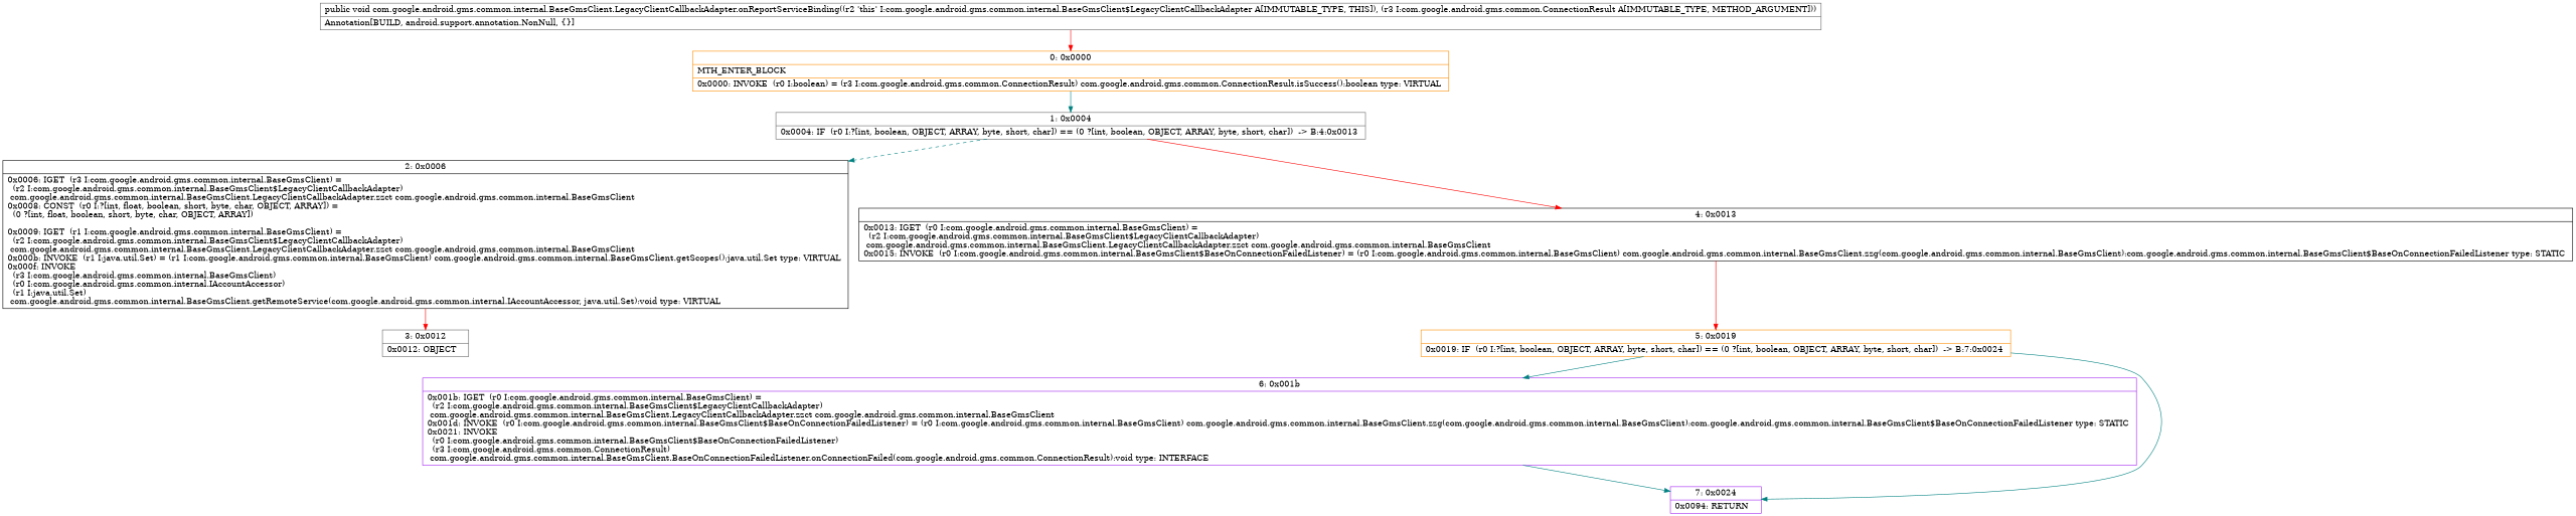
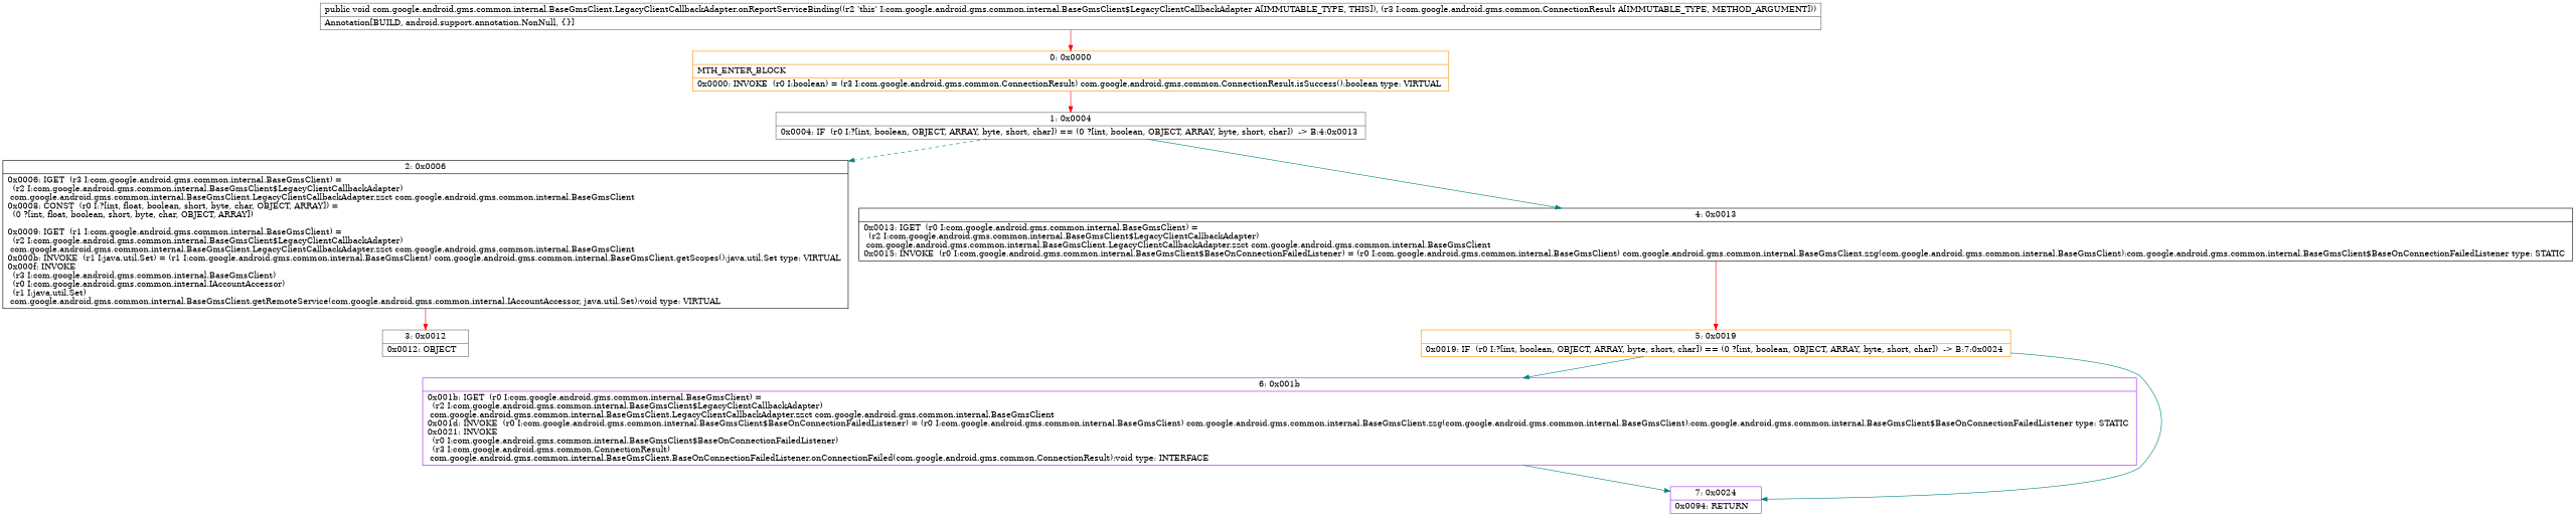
  digraph {
    node [color=gray40 shape=record]
    edge [color=teal]
    n1 [color=darkorange label="{0\:\ 0x0000|MTH_ENTER_BLOCK\l|0x0000: INVOKE  (r0 I:boolean) = (r3 I:com.google.android.gms.common.ConnectionResult) com.google.android.gms.common.ConnectionResult.isSuccess():boolean type: VIRTUAL \l}"]
    n2 [label="{1\:\ 0x0004|0x0004: IF  (r0 I:?[int, boolean, OBJECT, ARRAY, byte, short, char]) == (0 ?[int, boolean, OBJECT, ARRAY, byte, short, char])  \-\> B:4:0x0013 \l}"]
    n3 [color=black label="{2\:\ 0x0006|0x0006: IGET  (r3 I:com.google.android.gms.common.internal.BaseGmsClient) = \l  (r2 I:com.google.android.gms.common.internal.BaseGmsClient$LegacyClientCallbackAdapter)\l com.google.android.gms.common.internal.BaseGmsClient.LegacyClientCallbackAdapter.zzct com.google.android.gms.common.internal.BaseGmsClient \l0x0008: CONST  (r0 I:?[int, float, boolean, short, byte, char, OBJECT, ARRAY]) = \l  (0 ?[int, float, boolean, short, byte, char, OBJECT, ARRAY])\l \l0x0009: IGET  (r1 I:com.google.android.gms.common.internal.BaseGmsClient) = \l  (r2 I:com.google.android.gms.common.internal.BaseGmsClient$LegacyClientCallbackAdapter)\l com.google.android.gms.common.internal.BaseGmsClient.LegacyClientCallbackAdapter.zzct com.google.android.gms.common.internal.BaseGmsClient \l0x000b: INVOKE  (r1 I:java.util.Set) = (r1 I:com.google.android.gms.common.internal.BaseGmsClient) com.google.android.gms.common.internal.BaseGmsClient.getScopes():java.util.Set type: VIRTUAL \l0x000f: INVOKE  \l  (r3 I:com.google.android.gms.common.internal.BaseGmsClient)\l  (r0 I:com.google.android.gms.common.internal.IAccountAccessor)\l  (r1 I:java.util.Set)\l com.google.android.gms.common.internal.BaseGmsClient.getRemoteService(com.google.android.gms.common.internal.IAccountAccessor, java.util.Set):void type: VIRTUAL \l}"]
    n4 [color=black label="{4\:\ 0x0013|0x0013: IGET  (r0 I:com.google.android.gms.common.internal.BaseGmsClient) = \l  (r2 I:com.google.android.gms.common.internal.BaseGmsClient$LegacyClientCallbackAdapter)\l com.google.android.gms.common.internal.BaseGmsClient.LegacyClientCallbackAdapter.zzct com.google.android.gms.common.internal.BaseGmsClient \l0x0015: INVOKE  (r0 I:com.google.android.gms.common.internal.BaseGmsClient$BaseOnConnectionFailedListener) = (r0 I:com.google.android.gms.common.internal.BaseGmsClient) com.google.android.gms.common.internal.BaseGmsClient.zzg(com.google.android.gms.common.internal.BaseGmsClient):com.google.android.gms.common.internal.BaseGmsClient$BaseOnConnectionFailedListener type: STATIC \l}"]
    n5 [label="{3\:\ 0x0012|0x0012: OBJECT   \l}"]
    n6 [color=darkorange label="{5\:\ 0x0019|0x0019: IF  (r0 I:?[int, boolean, OBJECT, ARRAY, byte, short, char]) == (0 ?[int, boolean, OBJECT, ARRAY, byte, short, char])  \-\> B:7:0x0024 \l}"]
    n7 [color=purple label="{6\:\ 0x001b|0x001b: IGET  (r0 I:com.google.android.gms.common.internal.BaseGmsClient) = \l  (r2 I:com.google.android.gms.common.internal.BaseGmsClient$LegacyClientCallbackAdapter)\l com.google.android.gms.common.internal.BaseGmsClient.LegacyClientCallbackAdapter.zzct com.google.android.gms.common.internal.BaseGmsClient \l0x001d: INVOKE  (r0 I:com.google.android.gms.common.internal.BaseGmsClient$BaseOnConnectionFailedListener) = (r0 I:com.google.android.gms.common.internal.BaseGmsClient) com.google.android.gms.common.internal.BaseGmsClient.zzg(com.google.android.gms.common.internal.BaseGmsClient):com.google.android.gms.common.internal.BaseGmsClient$BaseOnConnectionFailedListener type: STATIC \l0x0021: INVOKE  \l  (r0 I:com.google.android.gms.common.internal.BaseGmsClient$BaseOnConnectionFailedListener)\l  (r3 I:com.google.android.gms.common.ConnectionResult)\l com.google.android.gms.common.internal.BaseGmsClient.BaseOnConnectionFailedListener.onConnectionFailed(com.google.android.gms.common.ConnectionResult):void type: INTERFACE \l}"]
    n8 [color=purple label="{7\:\ 0x0024|0x0094: RETURN   \l}"]
    n9 [label="{public void com.google.android.gms.common.internal.BaseGmsClient.LegacyClientCallbackAdapter.onReportServiceBinding((r2 'this' I:com.google.android.gms.common.internal.BaseGmsClient$LegacyClientCallbackAdapter A[IMMUTABLE_TYPE, THIS]), (r3 I:com.google.android.gms.common.ConnectionResult A[IMMUTABLE_TYPE, METHOD_ARGUMENT]))  | Annotation[BUILD, android.support.annotation.NonNull, \{\}]\l}"]
-   n1 -> n2
+   n1 -> n2 [color=red]
    n2 -> n3 [style=dashed]
-   n2 -> n4 [color=red]
+   n2 -> n4
    n3 -> n5 [color=red]
    n4 -> n6 [color=red]
    n6 -> n7 [style=solid]
    n6 -> n8
    n7 -> n8
    n9 -> n1 [color=red]
  }
